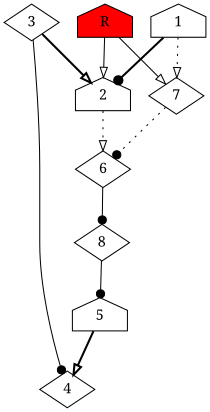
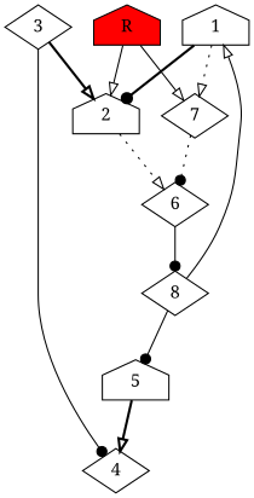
  digraph {
    fontname="Noto Serif"
    node [fontname="Noto Serif" shape=diamond]
    edge [arrowhead=onormal fontname="Noto Serif" style=solid]
    1 [shape=house]
    2 [shape=house]
    7
    6
    8
    3
    4
    5 [shape=house]
    R [fillcolor="#ff0000" shape=house style=filled]
    1 -> 2 [arrowhead=dot style=bold]
    1 -> 7 [style=dotted]
    2 -> 6 [style=dotted]
    7 -> 6 [arrowhead=dot style=dotted]
    6 -> 8 [arrowhead=dot]
+   8 -> 1
    8 -> 5 [arrowhead=dot]
    3 -> 2 [style=bold]
    3 -> 4 [arrowhead=dot]
    5 -> 4 [style=bold]
    R -> 2
    R -> 7
  }
